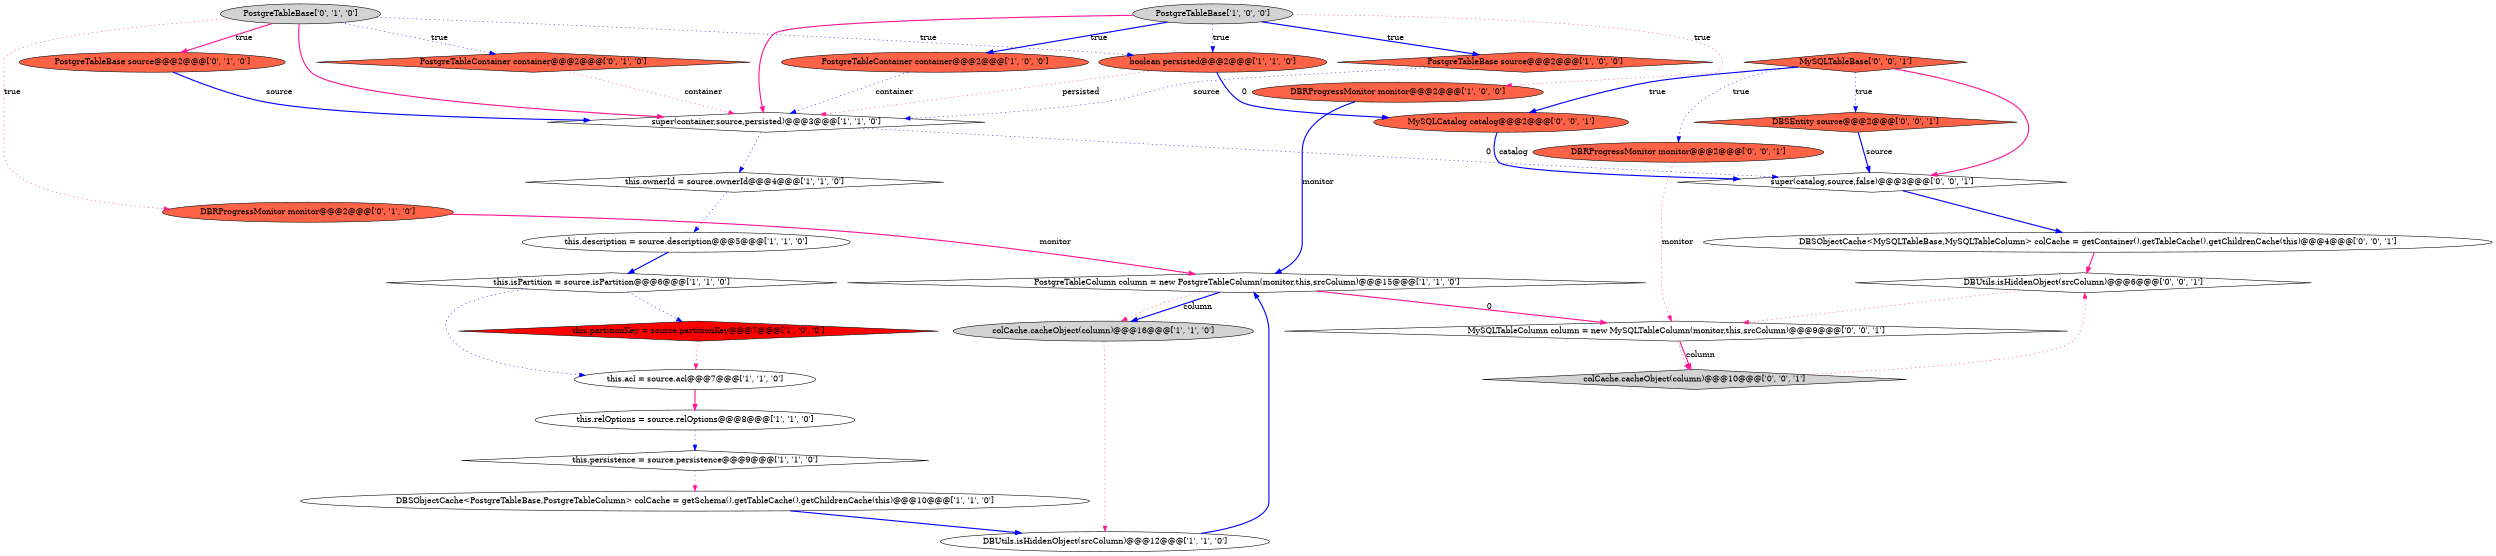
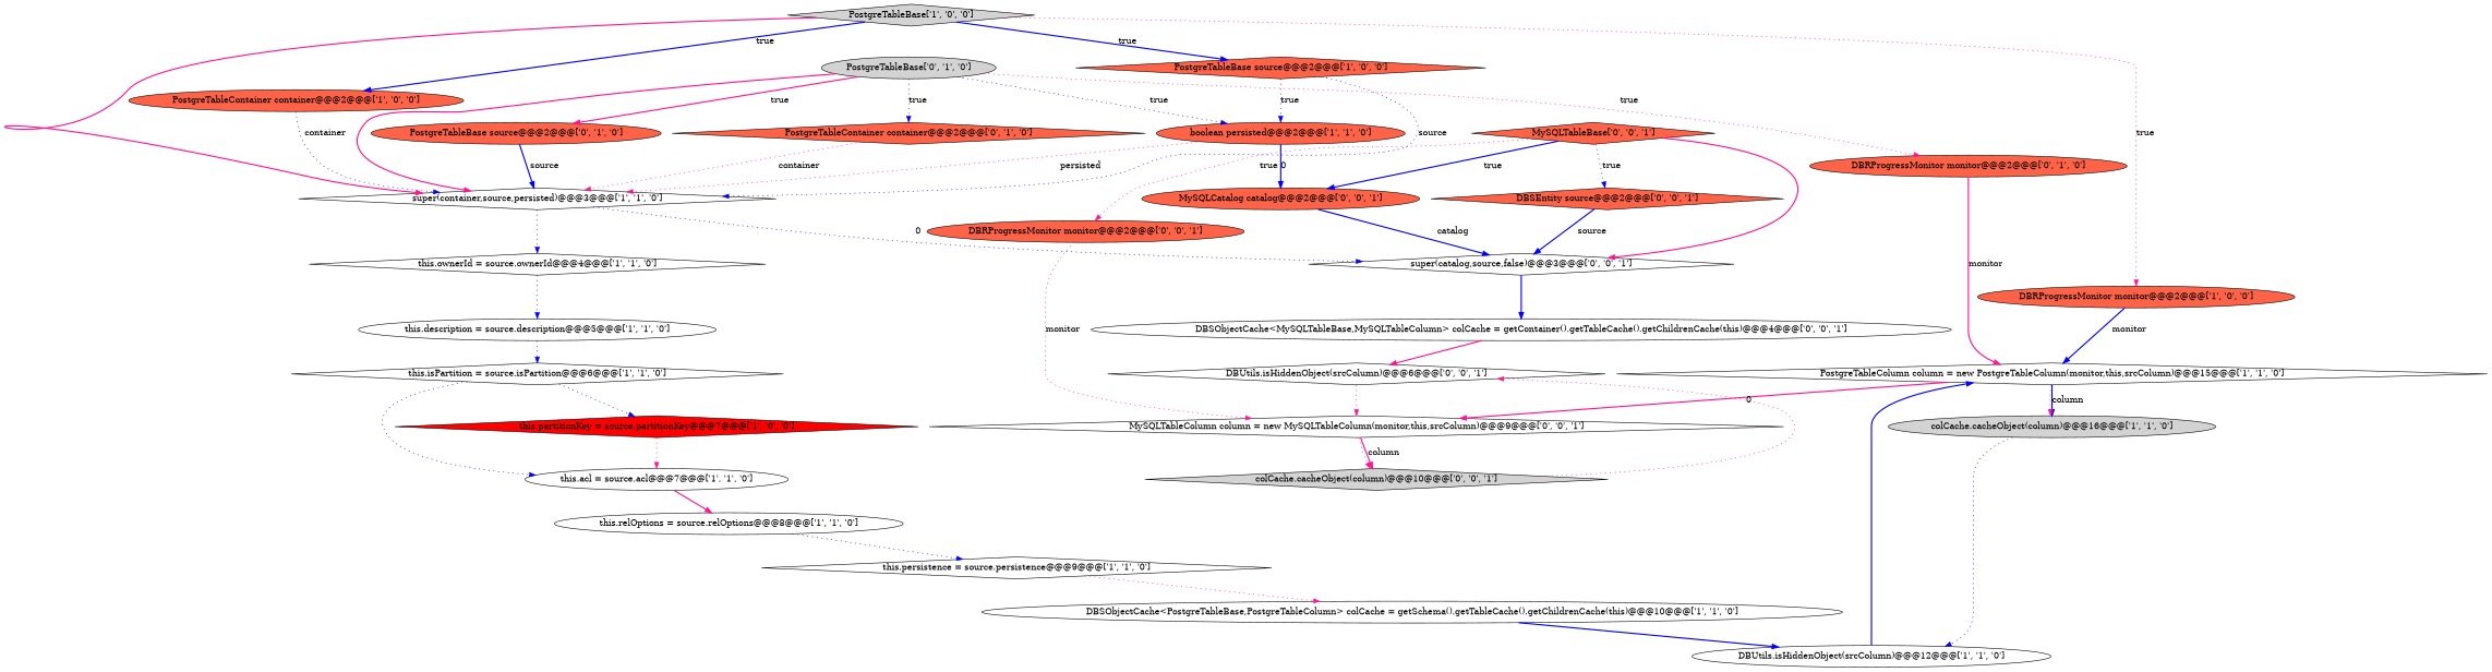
  digraph {
    node [fillcolor=white shape=diamond style=filled]
    edge [color=blue style=dotted]
    n1 [label="DBUtils.isHiddenObject(srcColumn)@@@6@@@['0', '0', '1']"]
    n2 [label="MySQLTableColumn column = new MySQLTableColumn(monitor,this,srcColumn)@@@9@@@['0', '0', '1']"]
    n3 [fillcolor=lightgray label="colCache.cacheObject(column)@@@10@@@['0', '0', '1']"]
    n4 [fillcolor=tomato label="DBSEntity source@@@2@@@['0', '0', '1']"]
    n5 [label="super(catalog,source,false)@@@3@@@['0', '0', '1']"]
    n6 [label="DBSObjectCache<MySQLTableBase,MySQLTableColumn> colCache = getContainer().getTableCache().getChildrenCache(this)@@@4@@@['0', '0', '1']" shape=ellipse]
    n7 [label="this.description = source.description@@@5@@@['1', '1', '0']" shape=ellipse]
    n8 [label="this.isPartition = source.isPartition@@@6@@@['1', '1', '0']"]
    n9 [fillcolor=red label="this.partitionKey = source.partitionKey@@@7@@@['1', '0', '0']"]
    n10 [label="this.acl = source.acl@@@7@@@['1', '1', '0']" shape=ellipse]
    n11 [label="this.relOptions = source.relOptions@@@8@@@['1', '1', '0']" shape=ellipse]
    n12 [label="super(container,source,persisted)@@@3@@@['1', '1', '0']"]
    n13 [label="this.ownerId = source.ownerId@@@4@@@['1', '1', '0']"]
    n14 [fillcolor=tomato label="PostgreTableContainer container@@@2@@@['1', '0', '0']" shape=ellipse]
    n15 [fillcolor=tomato label="boolean persisted@@@2@@@['1', '1', '0']" shape=ellipse]
    n16 [fillcolor=tomato label="MySQLCatalog catalog@@@2@@@['0', '0', '1']" shape=ellipse]
    n17 [label="this.persistence = source.persistence@@@9@@@['1', '1', '0']"]
    n18 [label="DBSObjectCache<PostgreTableBase,PostgreTableColumn> colCache = getSchema().getTableCache().getChildrenCache(this)@@@10@@@['1', '1', '0']" shape=ellipse]
    n19 [label="DBUtils.isHiddenObject(srcColumn)@@@12@@@['1', '1', '0']" shape=ellipse]
    n20 [fillcolor=tomato label="PostgreTableBase source@@@2@@@['1', '0', '0']"]
-   n21 [fillcolor=lightgray label="PostgreTableBase['1', '0', '0']" shape=ellipse]
+   n21 [fillcolor=lightgray label="PostgreTableBase['1', '0', '0']"]
    n22 [fillcolor=tomato label="DBRProgressMonitor monitor@@@2@@@['1', '0', '0']" shape=ellipse]
    n23 [label="PostgreTableColumn column = new PostgreTableColumn(monitor,this,srcColumn)@@@15@@@['1', '1', '0']"]
    n24 [fillcolor=tomato label="PostgreTableContainer container@@@2@@@['0', '1', '0']"]
    n25 [fillcolor=tomato label="MySQLTableBase['0', '0', '1']"]
    n26 [fillcolor=tomato label="DBRProgressMonitor monitor@@@2@@@['0', '0', '1']" shape=ellipse]
    n27 [fillcolor=lightgray label="PostgreTableBase['0', '1', '0']" shape=ellipse]
    n28 [fillcolor=tomato label="DBRProgressMonitor monitor@@@2@@@['0', '1', '0']" shape=ellipse]
    n29 [fillcolor=tomato label="PostgreTableBase source@@@2@@@['0', '1', '0']" shape=ellipse]
    n30 [fillcolor=lightgray label="colCache.cacheObject(column)@@@16@@@['1', '1', '0']" shape=ellipse]
    n1 -> n2 [color=deeppink]
    n2 -> n3 [color=deeppink label=column style=bold]
    n2 -> n3 [color=deeppink]
    n3 -> n1 [color=deeppink]
    n4 -> n5 [label=source style=bold]
    n5 -> n6 [style=bold]
    n6 -> n1 [color=deeppink style=bold]
-   n7 -> n8 [style=bold]
+   n7 -> n8
    n8 -> n9
    n8 -> n10
    n9 -> n10 [color=deeppink]
    n10 -> n11 [color=deeppink style=bold]
    n11 -> n17
    n12 -> n5 [label=0]
    n12 -> n13
    n13 -> n7
    n14 -> n12 [label=container]
    n15 -> n12 [color=deeppink label=persisted]
    n15 -> n16 [label=0 style=bold]
    n16 -> n5 [label=catalog style=bold]
    n17 -> n18 [color=deeppink]
    n18 -> n19 [style=bold]
    n19 -> n23 [style=bold]
    n20 -> n12 [label=source]
    n21 -> n12 [color=deeppink style=bold]
    n21 -> n14 [label=true style=bold]
-   n21 -> n15 [label=true]
+   n20 -> n15 [label=true]
    n21 -> n20 [label=true style=bold]
    n21 -> n22 [color=deeppink label=true]
    n22 -> n23 [label=monitor style=bold]
    n23 -> n2 [color=deeppink label=0 style=bold]
    n23 -> n30 [label=column style=bold]
    n23 -> n30 [color=deeppink]
    n24 -> n12 [color=deeppink label=container]
    n25 -> n4 [label=true]
    n25 -> n5 [color=deeppink style=bold]
    n25 -> n16 [label=true style=bold]
-   n25 -> n26 [label=true]
+   n25 -> n26 [color=deeppink label=true]
    n26 -> n2 [color=deeppink label=monitor]
    n27 -> n12 [color=deeppink style=bold]
    n27 -> n15 [label=true]
    n27 -> n24 [label=true]
    n27 -> n28 [color=deeppink label=true]
    n27 -> n29 [color=deeppink label=true style=bold]
    n28 -> n23 [color=deeppink label=monitor style=bold]
    n29 -> n12 [label=source style=bold]
-   n30 -> n19 [color=deeppink]
+   n30 -> n19
  }
